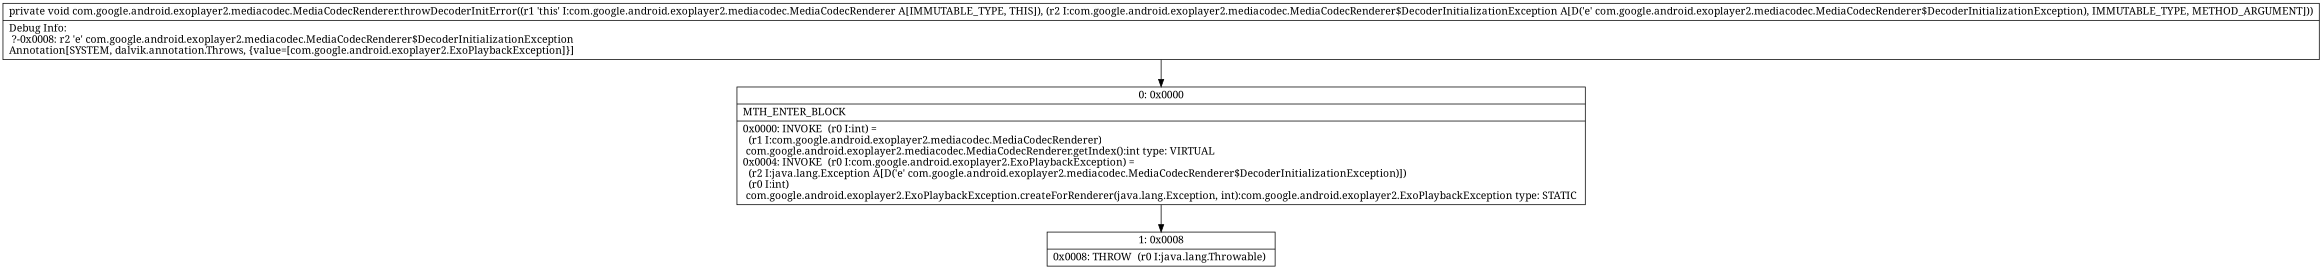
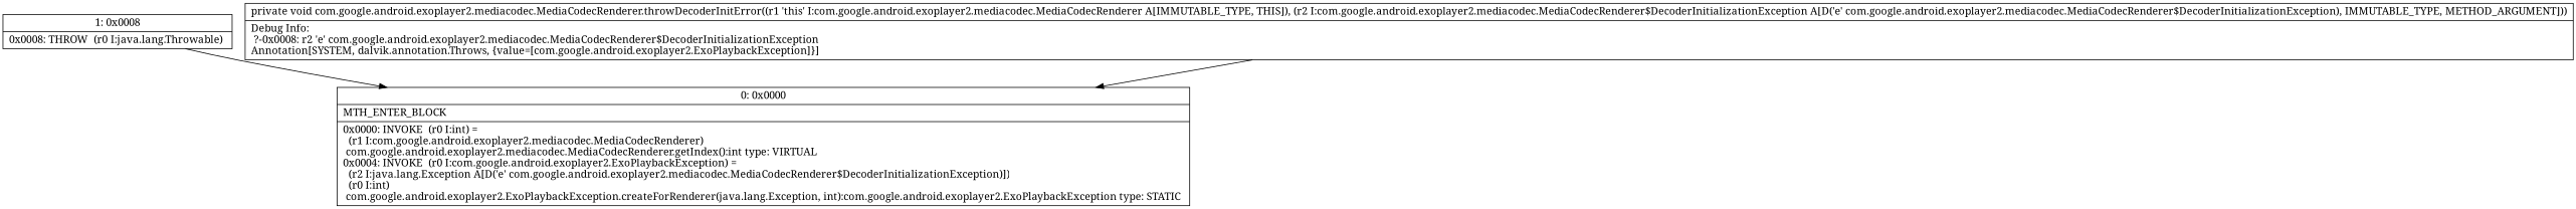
  digraph {
    fontname="Noto Serif"
    node [shape=record fontname="Noto Serif"]
    edge [fontname="Noto Serif"]
    n1 [label="{0\:\ 0x0000|MTH_ENTER_BLOCK\l|0x0000: INVOKE  (r0 I:int) = \l  (r1 I:com.google.android.exoplayer2.mediacodec.MediaCodecRenderer)\l com.google.android.exoplayer2.mediacodec.MediaCodecRenderer.getIndex():int type: VIRTUAL \l0x0004: INVOKE  (r0 I:com.google.android.exoplayer2.ExoPlaybackException) = \l  (r2 I:java.lang.Exception A[D('e' com.google.android.exoplayer2.mediacodec.MediaCodecRenderer$DecoderInitializationException)])\l  (r0 I:int)\l com.google.android.exoplayer2.ExoPlaybackException.createForRenderer(java.lang.Exception, int):com.google.android.exoplayer2.ExoPlaybackException type: STATIC \l}"]
    n2 [label="{1\:\ 0x0008|0x0008: THROW  (r0 I:java.lang.Throwable) \l}"]
    n3 [label="{private void com.google.android.exoplayer2.mediacodec.MediaCodecRenderer.throwDecoderInitError((r1 'this' I:com.google.android.exoplayer2.mediacodec.MediaCodecRenderer A[IMMUTABLE_TYPE, THIS]), (r2 I:com.google.android.exoplayer2.mediacodec.MediaCodecRenderer$DecoderInitializationException A[D('e' com.google.android.exoplayer2.mediacodec.MediaCodecRenderer$DecoderInitializationException), IMMUTABLE_TYPE, METHOD_ARGUMENT]))  | Debug Info:\l  ?\-0x0008: r2 'e' com.google.android.exoplayer2.mediacodec.MediaCodecRenderer$DecoderInitializationException\lAnnotation[SYSTEM, dalvik.annotation.Throws, \{value=[com.google.android.exoplayer2.ExoPlaybackException]\}]\l}"]
-   n1 -> n2
+   n2 -> n1
    n3 -> n1
  }
